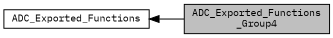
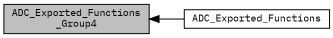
  digraph {
    rankdir=LR
    fontname="IBM Plex Mono"
    node [color=black fontname="IBM Plex Mono" fontsize=10 shape=record style=filled]
    n1 [fillcolor=white height=0.2 label=ADC_Exported_Functions width=0.4]
    n2 [fillcolor=grey75 fontcolor=black height=0.2 label="ADC_Exported_Functions\l_Group4" width=0.4]
-   n1 -> n2 [dir=back fontname="IBM Plex Mono" fontsize=10 labelfontname=Helvetica labelfontsize=10 shape=plaintext style=solid]
+   n2 -> n1 [dir=back fontname="IBM Plex Mono" fontsize=10 labelfontname=Helvetica labelfontsize=10 shape=plaintext style=solid]
  }
